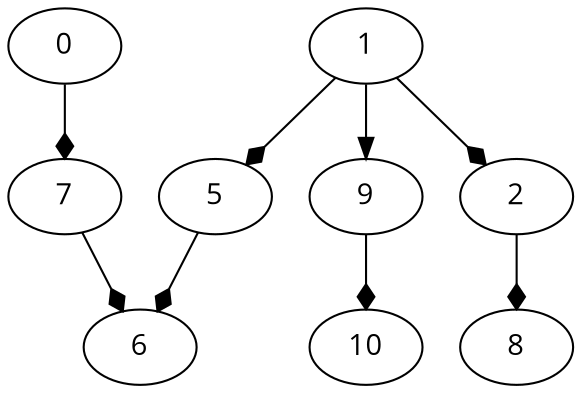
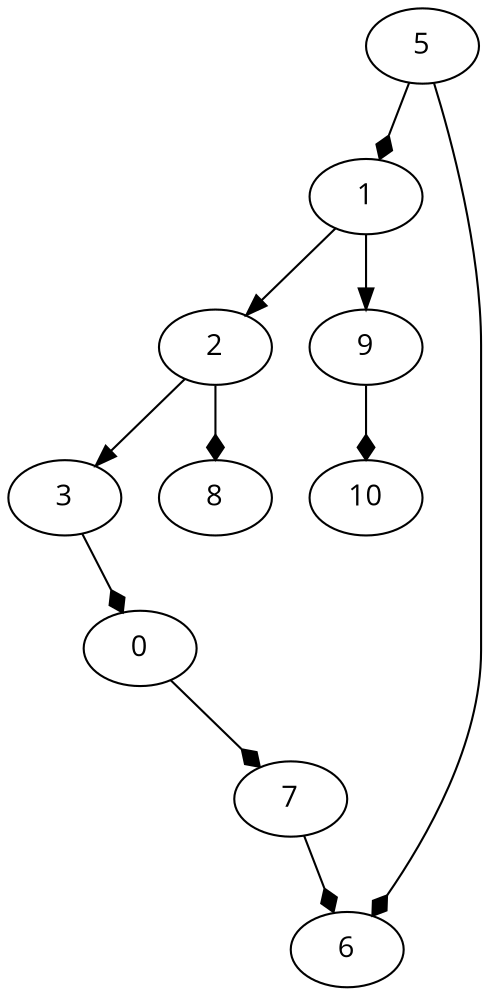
  digraph {
    fontname="Open Sans"
    node [fontname="Open Sans"]
    edge [arrowhead=diamond fontname="Open Sans"]
    1
    2
    5
    9
+   3
    8
    6
    10
    n9 [label=0]
    7
-   1 -> 2
-   1 -> 5
+   1 -> 2 [arrowhead=normal]
+   5 -> 1
    1 -> 9 [arrowhead=normal]
+   2 -> 3 [arrowhead=normal]
    2 -> 8
    5 -> 6
    9 -> 10
+   3 -> n9
    n9 -> 7
    7 -> 6
  }
